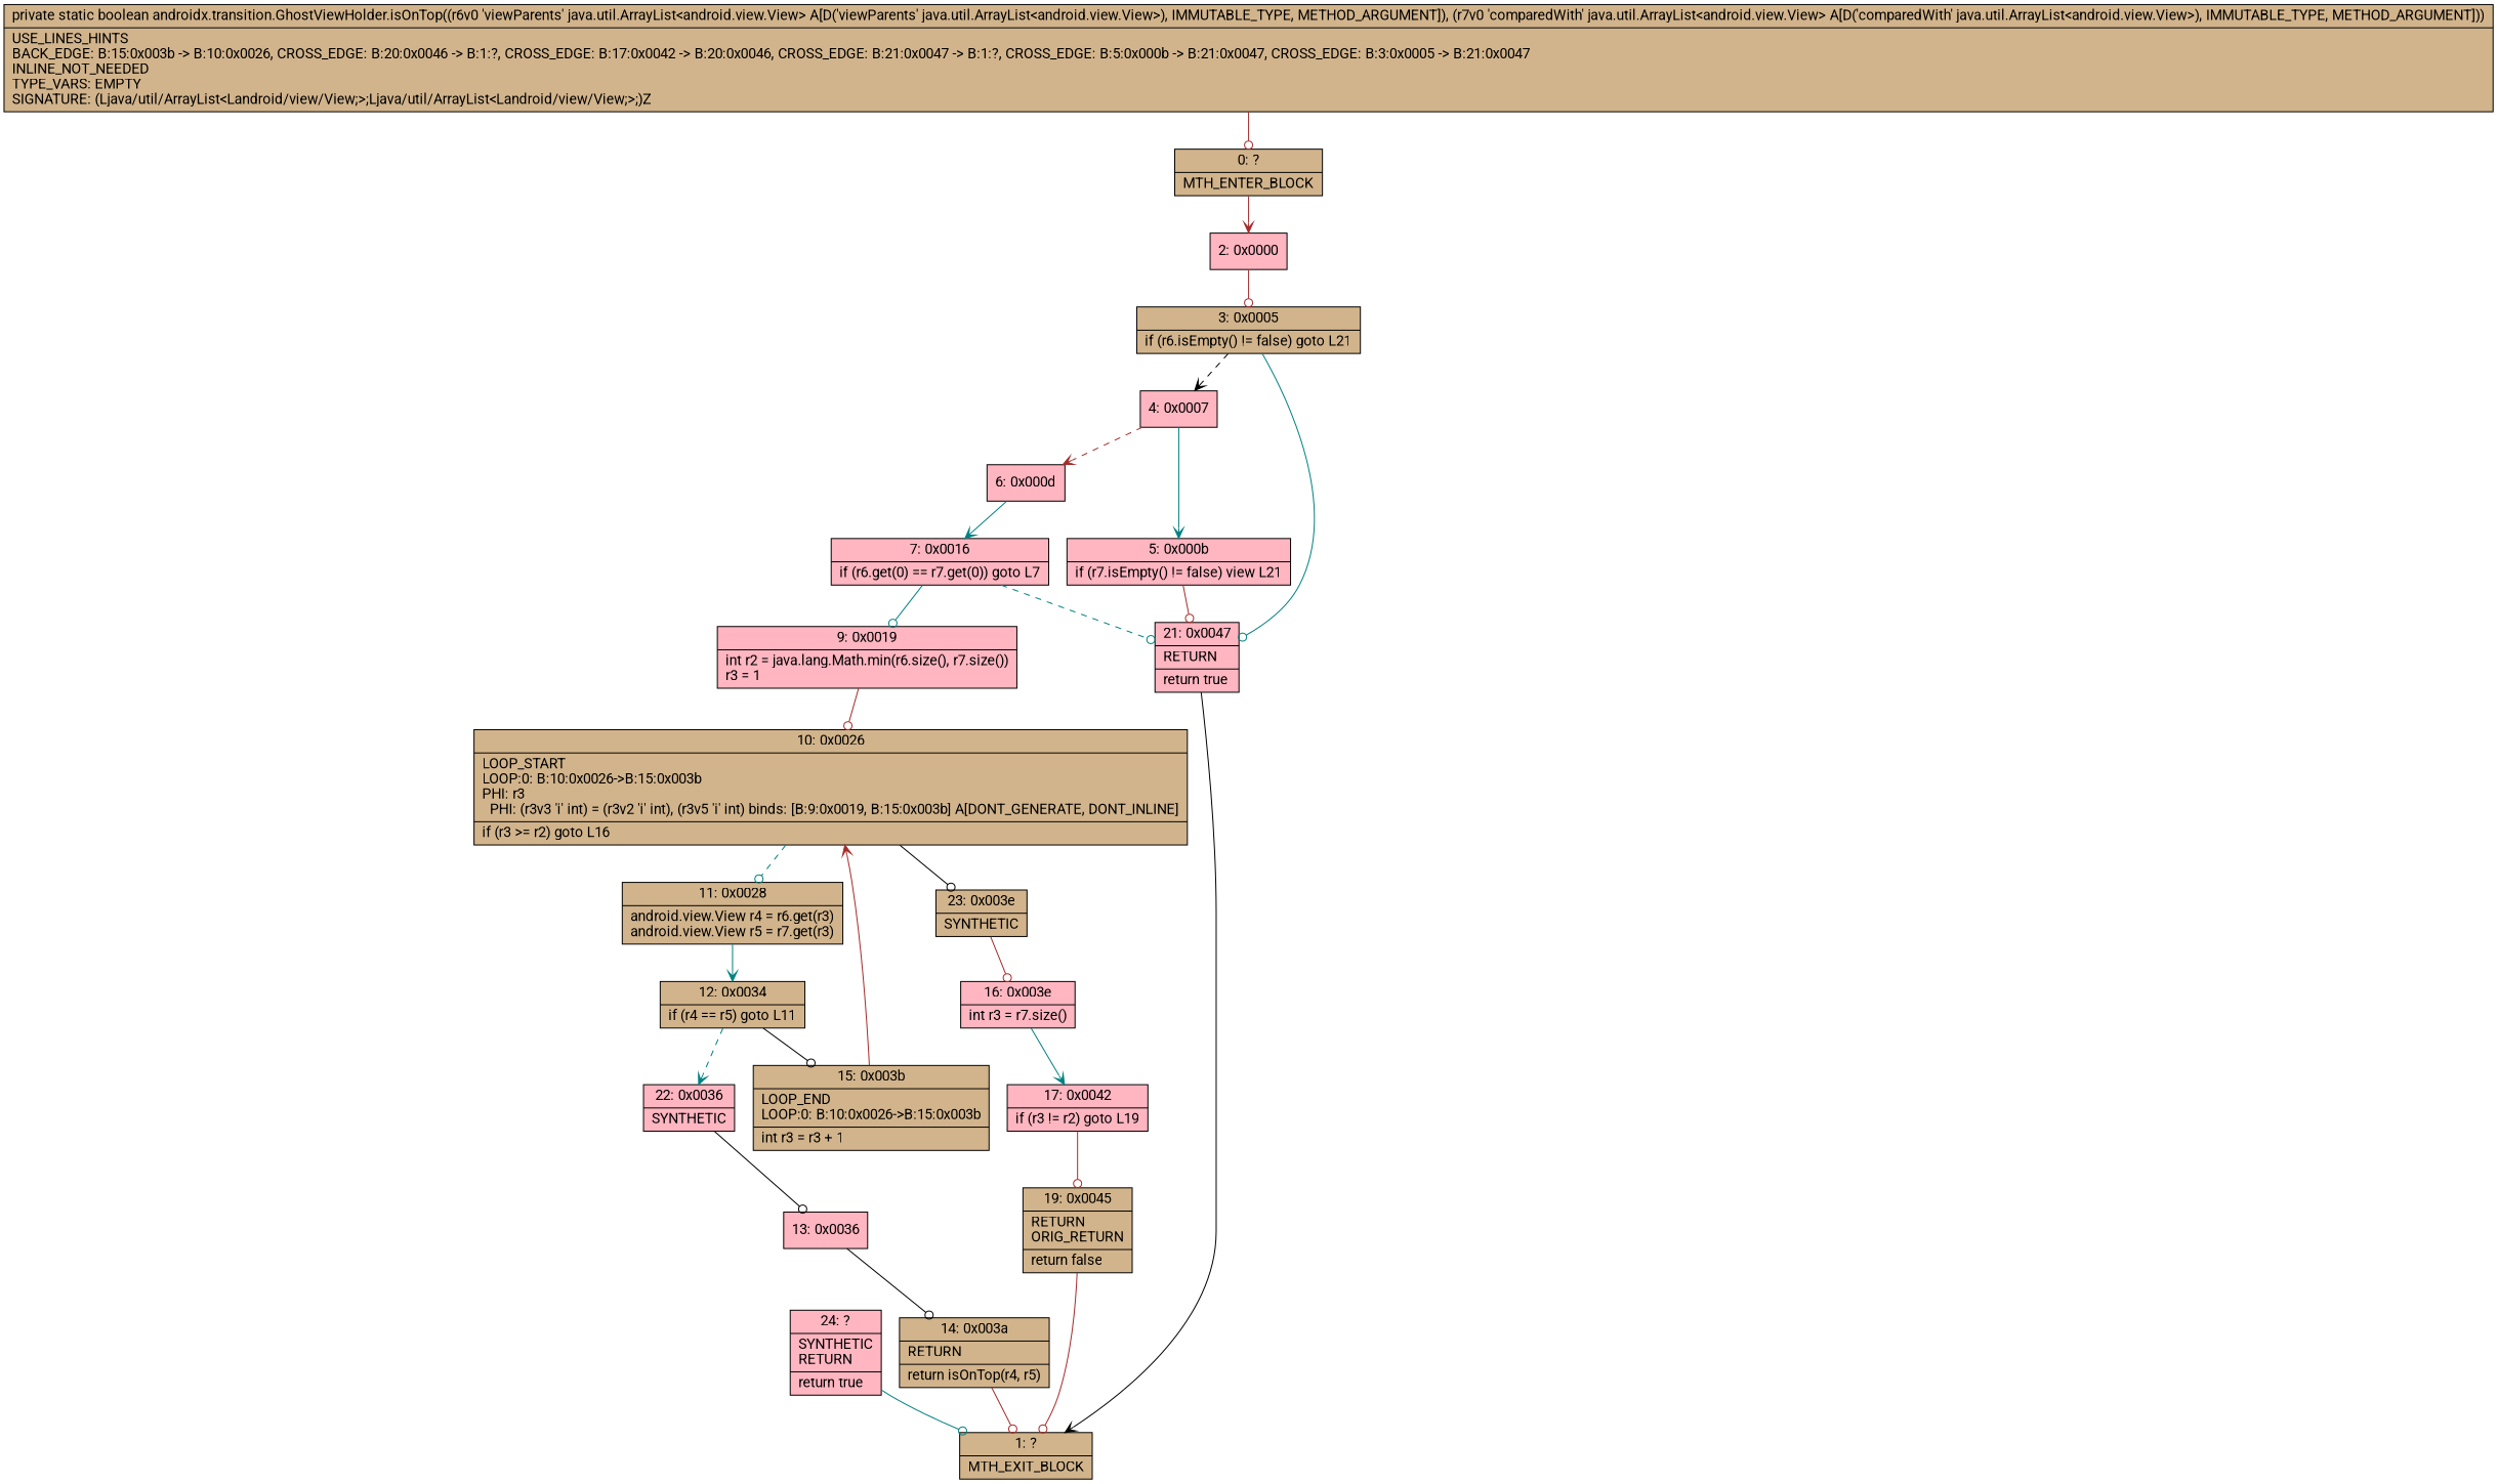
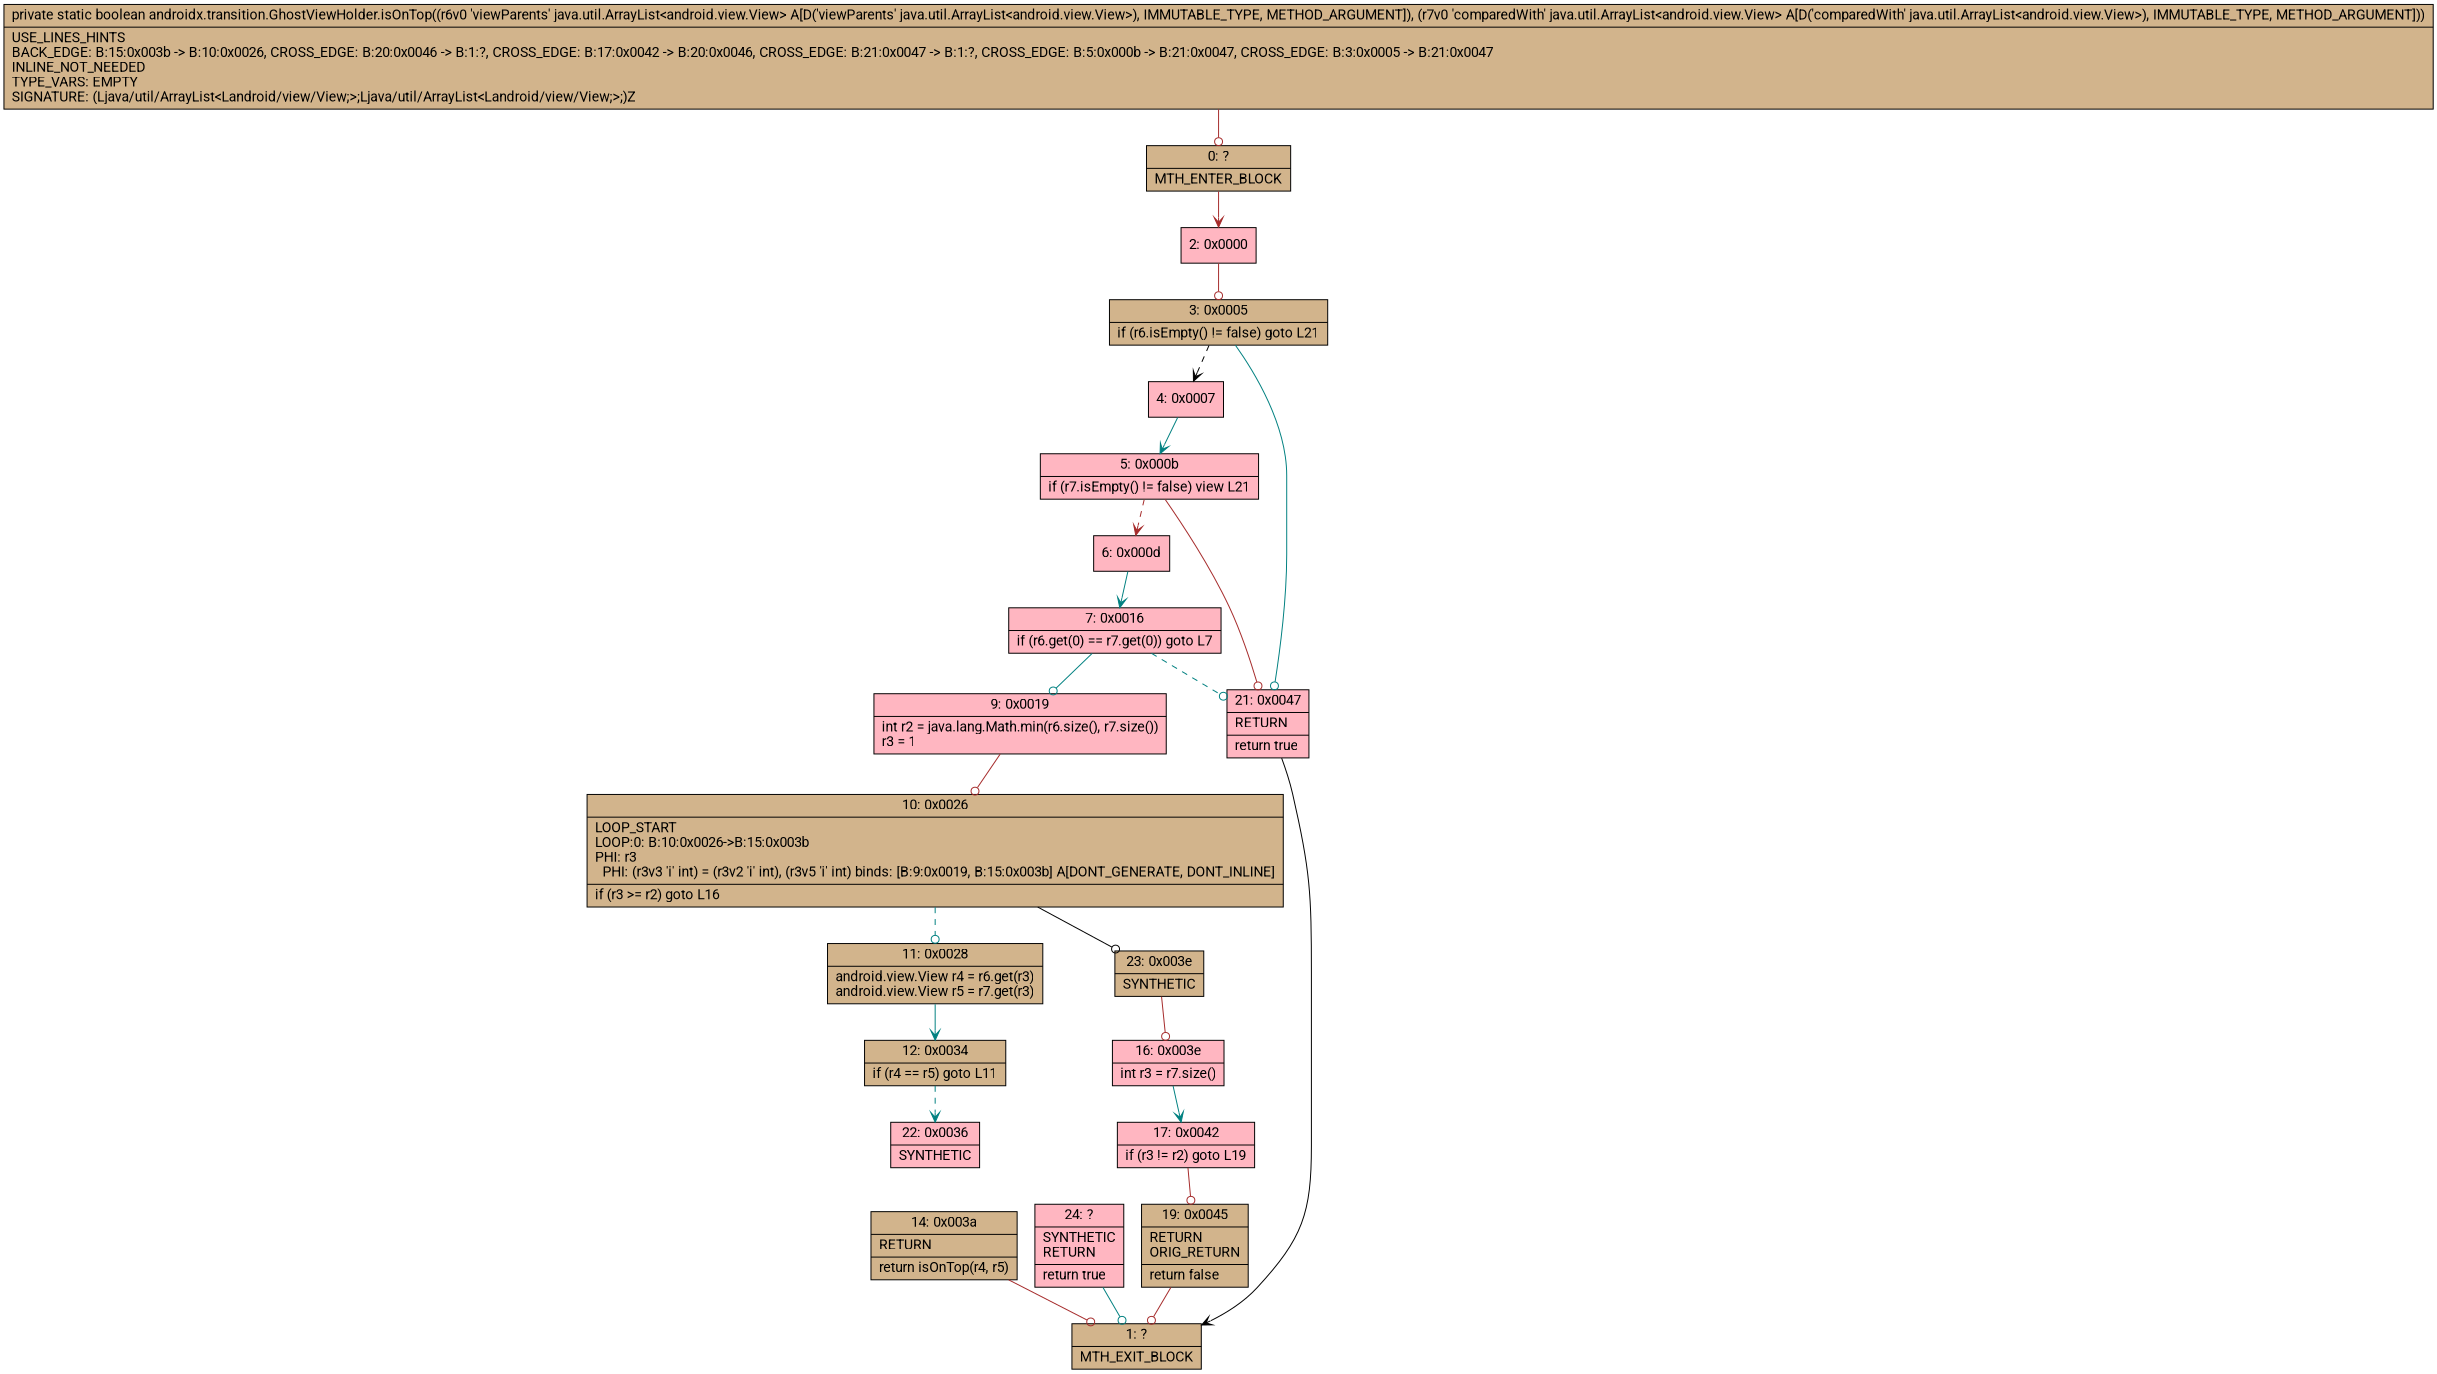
  digraph {
    fontname=Roboto
    node [fillcolor=lightpink fontname=Roboto shape=record style=filled]
    edge [arrowhead=odot color=brown fontname=Roboto]
    n1 [fillcolor=tan label="{0\:\ ?|MTH_ENTER_BLOCK\l}"]
    n2 [label="{2\:\ 0x0000}"]
    n3 [fillcolor=tan label="{3\:\ 0x0005|if (r6.isEmpty() != false) goto L21\l}"]
    n4 [label="{4\:\ 0x0007}"]
    n5 [label="{21\:\ 0x0047|RETURN\l|return true\l}"]
    n6 [label="{5\:\ 0x000b|if (r7.isEmpty() != false) view L21\l}"]
    n7 [fillcolor=tan label="{1\:\ ?|MTH_EXIT_BLOCK\l}"]
    n8 [label="{6\:\ 0x000d}"]
    n9 [label="{7\:\ 0x0016|if (r6.get(0) == r7.get(0)) goto L7\l}"]
    n10 [label="{9\:\ 0x0019|int r2 = java.lang.Math.min(r6.size(), r7.size())\lr3 = 1\l}"]
    n11 [fillcolor=tan label="{10\:\ 0x0026|LOOP_START\lLOOP:0: B:10:0x0026\-\>B:15:0x003b\lPHI: r3 \l  PHI: (r3v3 'i' int) = (r3v2 'i' int), (r3v5 'i' int) binds: [B:9:0x0019, B:15:0x003b] A[DONT_GENERATE, DONT_INLINE]\l|if (r3 \>= r2) goto L16\l}"]
    n12 [fillcolor=tan label="{11\:\ 0x0028|android.view.View r4 = r6.get(r3)\landroid.view.View r5 = r7.get(r3)\l}"]
    n13 [fillcolor=tan label="{23\:\ 0x003e|SYNTHETIC\l}"]
    n14 [fillcolor=tan label="{12\:\ 0x0034|if (r4 == r5) goto L11\l}"]
    n15 [label="{16\:\ 0x003e|int r3 = r7.size()\l}"]
-   n16 [fillcolor=tan label="{15\:\ 0x003b|LOOP_END\lLOOP:0: B:10:0x0026\-\>B:15:0x003b\l|int r3 = r3 + 1\l}"]
    n17 [label="{22\:\ 0x0036|SYNTHETIC\l}"]
-   n18 [label="{13\:\ 0x0036}"]
    n19 [fillcolor=tan label="{14\:\ 0x003a|RETURN\l|return isOnTop(r4, r5)\l}"]
    n20 [label="{17\:\ 0x0042|if (r3 != r2) goto L19\l}"]
    n21 [fillcolor=tan label="{19\:\ 0x0045|RETURN\lORIG_RETURN\l|return false\l}"]
    n22 [label="{24\:\ ?|SYNTHETIC\lRETURN\l|return true\l}"]
    n23 [fillcolor=tan label="{private static boolean androidx.transition.GhostViewHolder.isOnTop((r6v0 'viewParents' java.util.ArrayList\<android.view.View\> A[D('viewParents' java.util.ArrayList\<android.view.View\>), IMMUTABLE_TYPE, METHOD_ARGUMENT]), (r7v0 'comparedWith' java.util.ArrayList\<android.view.View\> A[D('comparedWith' java.util.ArrayList\<android.view.View\>), IMMUTABLE_TYPE, METHOD_ARGUMENT]))  | USE_LINES_HINTS\lBACK_EDGE: B:15:0x003b \-\> B:10:0x0026, CROSS_EDGE: B:20:0x0046 \-\> B:1:?, CROSS_EDGE: B:17:0x0042 \-\> B:20:0x0046, CROSS_EDGE: B:21:0x0047 \-\> B:1:?, CROSS_EDGE: B:5:0x000b \-\> B:21:0x0047, CROSS_EDGE: B:3:0x0005 \-\> B:21:0x0047\lINLINE_NOT_NEEDED\lTYPE_VARS: EMPTY\lSIGNATURE: (Ljava\/util\/ArrayList\<Landroid\/view\/View;\>;Ljava\/util\/ArrayList\<Landroid\/view\/View;\>;)Z\l}"]
    n1 -> n2 [arrowhead=vee]
    n2 -> n3
    n3 -> n4 [arrowhead=vee color=black style=dashed]
    n3 -> n5 [color=teal]
    n4 -> n6 [arrowhead=vee color=teal]
    n5 -> n7 [arrowhead=vee color=black]
    n6 -> n5
-   n4 -> n8 [arrowhead=vee style=dashed]
+   n6 -> n8 [arrowhead=vee style=dashed]
    n8 -> n9 [arrowhead=vee color=teal]
    n9 -> n5 [color=teal style=dashed]
    n9 -> n10 [color=teal]
    n10 -> n11
    n11 -> n12 [color=teal style=dashed]
    n11 -> n13 [color=black]
    n12 -> n14 [arrowhead=vee color=teal]
    n13 -> n15
-   n14 -> n16 [color=black]
    n14 -> n17 [arrowhead=vee color=teal style=dashed]
    n15 -> n20 [arrowhead=vee color=teal]
-   n16 -> n11 [arrowhead=vee]
-   n17 -> n18 [color=black]
-   n18 -> n19 [color=black]
    n19 -> n7
    n20 -> n21
    n21 -> n7
    n22 -> n7 [color=teal]
    n23 -> n1
  }
